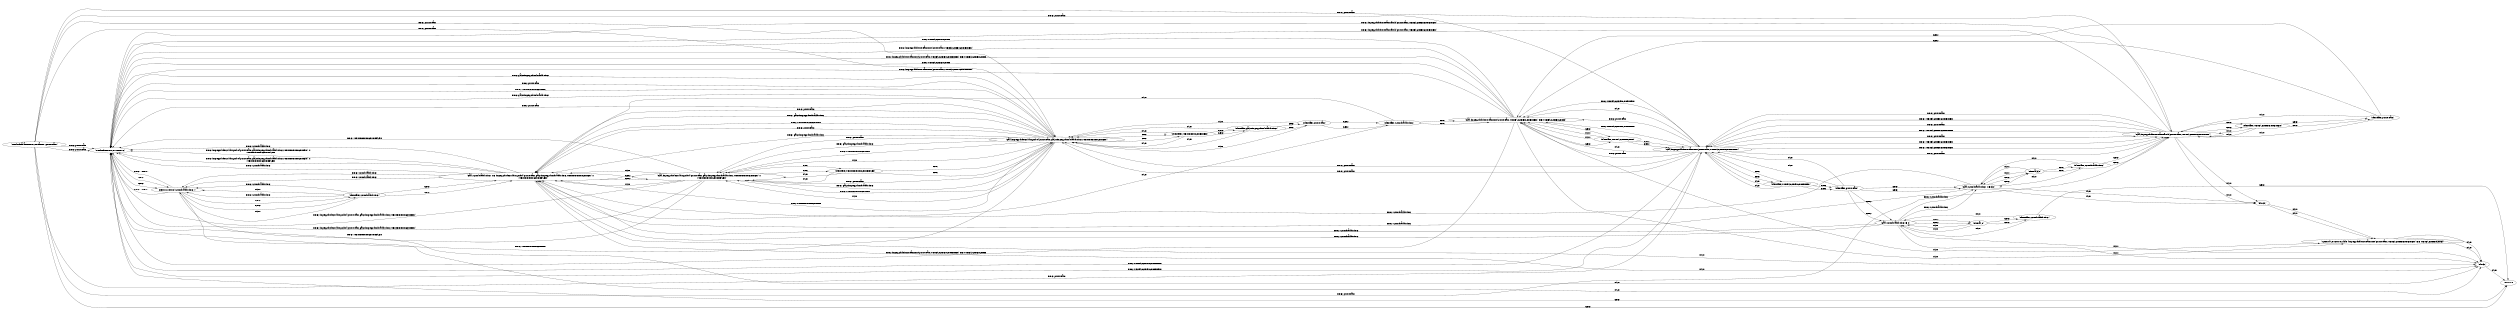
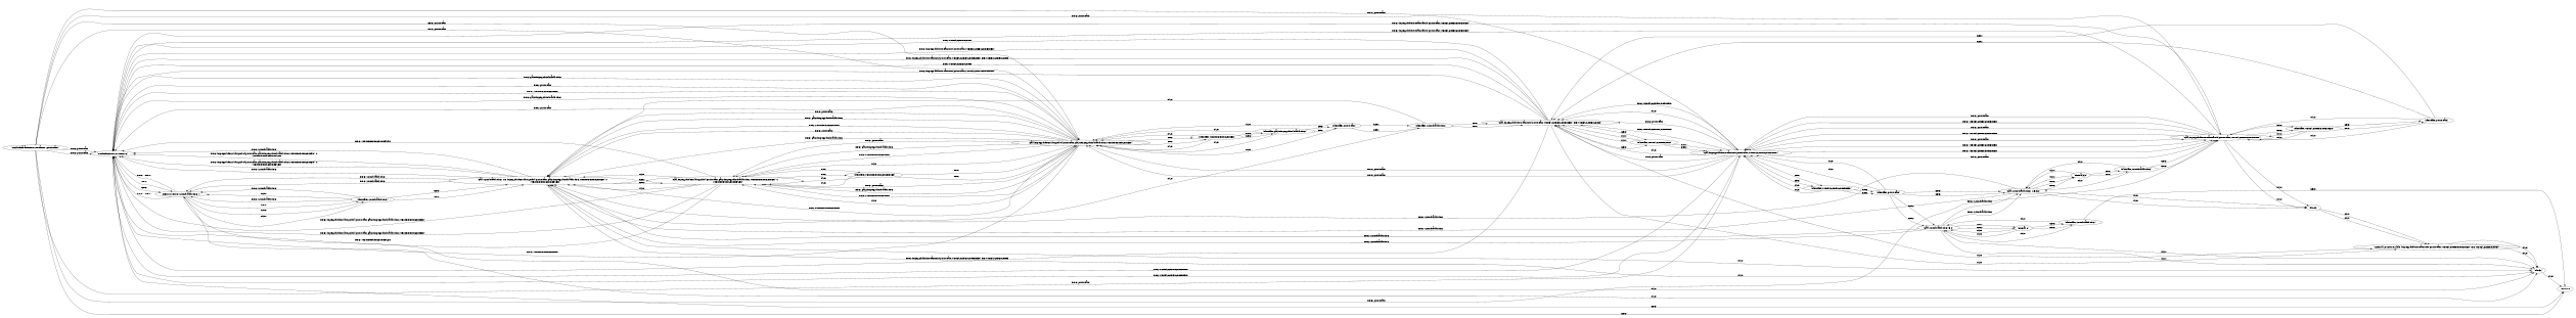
  digraph {
    rankdir=LR
    n1 [label="(MethodReturn,UWORD16)"]
    n2 [label="(Return,return(u2_mb_addr_incr);)"]
    1000100
    n4 [label="(Identifier,u2_mb_addr_incr)"]
    n5 [label="(Block,)"]
    n6 [label="(MethodParameterIn,stream_t *ps_stream)"]
    n7 [label="(Call,impeg2d_bit_stream_nxt(ps_stream,MB_ESCAPE_CODE_LEN))"]
    n8 [label="(Call,impeg2d_bit_stream_flush(ps_stream,MB_ESCAPE_CODE_LEN))"]
    n9 [label="(Call,impeg2d_dec_vld_symbol(ps_stream,gai2_impeg2d_mb_addr_incr,MB_ADDR_INCR_LEN))"]
    n10 [label="(Call,impeg2d_bit_stream_nxt(ps_stream,MB_ESCAPE_CODE_LEN) == MB_ESCAPE_CODE)"]
    n11 [label="(Identifier,MB_ESCAPE_CODE_LEN)"]
    n12 [label="(Block,)"]
    n13 [label="(Identifier,MB_ESCAPE_CODE_LEN)"]
    n14 [label="(Call,impeg2d_dec_vld_symbol(ps_stream,gai2_impeg2d_mb_addr_incr,MB_ADDR_INCR_LEN) +\n        MB_ADDR_INCR_OFFSET)"]
    n15 [label="(Call,u2_mb_addr_incr += impeg2d_dec_vld_symbol(ps_stream,gai2_impeg2d_mb_addr_incr,MB_ADDR_INCR_LEN) +\n        MB_ADDR_INCR_OFFSET)"]
-   n16 [label="(Identifier,MB_ADDR_CODE_LEN)"]
+   n16 [label="(Identifier,MB_ADDR_INCR_LEN)"]
    n17 [label="(Identifier,MB_ADDR_INCR_OFFSET)"]
    n18 [label="(Call,u2_mb_addr_incr = 0)"]
    n19 [label="(Literal,0)"]
    n20 [label="(Call,u2_mb_addr_incr += 33)"]
    n21 [label="(Identifier,u2_mb_addr_incr)"]
    n22 [label="(Literal,33)"]
    n23 [label="(ControlStructure,while (impeg2d_bit_stream_nxt(ps_stream,MB_ESCAPE_CODE_LEN) == MB_ESCAPE_CODE))"]
    n24 [label="(Identifier,MB_ESCAPE_CODE)"]
    n25 [label="(Identifier,ps_stream)"]
    n26 [label="(Identifier,ps_stream)"]
    n27 [label="(Identifier,u2_mb_addr_incr)"]
    n28 [label="(Identifier,gai2_impeg2d_mb_addr_incr)"]
    n29 [label="(Identifier,u2_mb_addr_incr)"]
    n30 [label="(Identifier,ps_stream)"]
    n1 -> n2 [label="CFG: "]
    n1 -> n2 [label="CFG: "]
    n1 -> 1000100 [label="CFG: "]
    n2 -> n1 [label="DDG: <RET>"]
    n2 -> n1 [label="DDG: <RET>"]
    n2 -> n4 [label="CFG: "]
    n2 -> n4 [label="CFG: "]
    n2 -> n5 [label="AST: "]
    n2 -> n5 [label="AST: "]
    n4 -> n2 [label="AST: "]
    n4 -> n2 [label="DDG: u2_mb_addr_incr"]
    n4 -> n2 [label="AST: "]
    n4 -> n2 [label="DDG: u2_mb_addr_incr"]
    n4 -> n15 [label="CFG: "]
    n4 -> n15 [label="CFG: "]
    n5 -> 1000100 [label="AST: "]
    n6 -> n1 [label="DDG: ps_stream"]
    n6 -> n1 [label="DDG: ps_stream"]
    n6 -> 1000100 [label="CFG: "]
    n6 -> n7 [label="DDG: ps_stream"]
    n6 -> n7 [label="DDG: ps_stream"]
    n6 -> n8 [label="DDG: ps_stream"]
    n6 -> n8 [label="DDG: ps_stream"]
    n6 -> n9 [label="DDG: ps_stream"]
    n6 -> n9 [label="DDG: ps_stream"]
    n7 -> n1 [label="DDG: MB_ESCAPE_CODE_LEN"]
    n7 -> n1 [label="DDG: MB_ESCAPE_CODE_LEN"]
    n7 -> n8 [label="DDG: ps_stream"]
    n7 -> n8 [label="DDG: MB_ESCAPE_CODE_LEN"]
    n7 -> n8 [label="DDG: ps_stream"]
    n7 -> n8 [label="DDG: MB_ESCAPE_CODE_LEN"]
    n7 -> n9 [label="DDG: ps_stream"]
    n7 -> n9 [label="DDG: ps_stream"]
    n7 -> n10 [label="AST: "]
    n7 -> n10 [label="DDG: ps_stream"]
    n7 -> n10 [label="DDG: MB_ESCAPE_CODE_LEN"]
    n7 -> n10 [label="AST: "]
    n7 -> n10 [label="DDG: ps_stream"]
    n7 -> n10 [label="DDG: MB_ESCAPE_CODE_LEN"]
    n7 -> n11 [label="CFG: "]
    n7 -> n11 [label="CFG: "]
    n8 -> n1 [label="DDG: impeg2d_bit_stream_flush(ps_stream,MB_ESCAPE_CODE_LEN)"]
    n8 -> n1 [label="DDG: impeg2d_bit_stream_flush(ps_stream,MB_ESCAPE_CODE_LEN)"]
    n8 -> n7 [label="DDG: ps_stream"]
    n8 -> n7 [label="DDG: MB_ESCAPE_CODE_LEN"]
    n8 -> n7 [label="DDG: ps_stream"]
    n8 -> n7 [label="DDG: MB_ESCAPE_CODE_LEN"]
    n8 -> n12 [label="AST: "]
    n8 -> n12 [label="AST: "]
    n8 -> n13 [label="CFG: "]
    n8 -> n13 [label="CFG: "]
    n9 -> n1 [label="DDG: MB_ADDR_INCR_LEN"]
    n9 -> n1 [label="DDG: gai2_impeg2d_mb_addr_incr"]
    n9 -> n1 [label="DDG: ps_stream"]
    n9 -> n1 [label="DDG: MB_ADDR_INCR_LEN"]
    n9 -> n1 [label="DDG: gai2_impeg2d_mb_addr_incr"]
    n9 -> n1 [label="DDG: ps_stream"]
    n9 -> n14 [label="AST: "]
    n9 -> n14 [label="DDG: ps_stream"]
    n9 -> n14 [label="DDG: gai2_impeg2d_mb_addr_incr"]
    n9 -> n14 [label="DDG: MB_ADDR_INCR_LEN"]
    n9 -> n14 [label="AST: "]
    n9 -> n14 [label="DDG: ps_stream"]
    n9 -> n14 [label="DDG: gai2_impeg2d_mb_addr_incr"]
    n9 -> n14 [label="DDG: MB_ADDR_INCR_LEN"]
    n9 -> n15 [label="DDG: ps_stream"]
    n9 -> n15 [label="DDG: gai2_impeg2d_mb_addr_incr"]
    n9 -> n15 [label="DDG: MB_ADDR_INCR_LEN"]
    n9 -> n15 [label="DDG: ps_stream"]
    n9 -> n15 [label="DDG: gai2_impeg2d_mb_addr_incr"]
    n9 -> n15 [label="DDG: MB_ADDR_INCR_LEN"]
    n9 -> n16 [label="CFG: "]
    n9 -> n16 [label="CFG: "]
    n10 -> n1 [label="DDG: impeg2d_bit_stream_nxt(ps_stream,MB_ESCAPE_CODE_LEN) == MB_ESCAPE_CODE"]
    n10 -> n1 [label="DDG: MB_ESCAPE_CODE"]
    n10 -> n1 [label="DDG: impeg2d_bit_stream_nxt(ps_stream,MB_ESCAPE_CODE_LEN)"]
    n10 -> n1 [label="DDG: impeg2d_bit_stream_nxt(ps_stream,MB_ESCAPE_CODE_LEN) == MB_ESCAPE_CODE"]
    n10 -> n1 [label="DDG: MB_ESCAPE_CODE"]
    n10 -> n1 [label="DDG: impeg2d_bit_stream_nxt(ps_stream,MB_ESCAPE_CODE_LEN)"]
    n10 -> n23 [label="AST: "]
    n10 -> n23 [label="AST: "]
    n10 -> n24 [label="CFG: "]
    n10 -> n24 [label="CFG: "]
    n11 -> n7 [label="AST: "]
    n11 -> n7 [label="AST: "]
    n11 -> n25 [label="CFG: "]
    n11 -> n25 [label="CFG: "]
    n12 -> n23 [label="AST: "]
    n12 -> n23 [label="AST: "]
    n13 -> n8 [label="AST: "]
    n13 -> n8 [label="AST: "]
    n13 -> n26 [label="CFG: "]
    n13 -> n26 [label="CFG: "]
    n14 -> n1 [label="DDG: impeg2d_dec_vld_symbol(ps_stream,gai2_impeg2d_mb_addr_incr,MB_ADDR_INCR_LEN)"]
    n14 -> n1 [label="DDG: MB_ADDR_INCR_OFFSET"]
    n14 -> n1 [label="DDG: impeg2d_dec_vld_symbol(ps_stream,gai2_impeg2d_mb_addr_incr,MB_ADDR_INCR_LEN)"]
    n14 -> n1 [label="DDG: MB_ADDR_INCR_OFFSET"]
    n14 -> n15 [label="AST: "]
    n14 -> n15 [label="AST: "]
    n14 -> n17 [label="CFG: "]
    n14 -> n17 [label="CFG: "]
    n15 -> n1 [label="DDG: u2_mb_addr_incr"]
    n15 -> n1 [label="DDG: impeg2d_dec_vld_symbol(ps_stream,gai2_impeg2d_mb_addr_incr,MB_ADDR_INCR_LEN) +\n        MB_ADDR_INCR_OFFSET"]
    n15 -> n1 [label="DDG: u2_mb_addr_incr"]
    n15 -> n1 [label="DDG: impeg2d_dec_vld_symbol(ps_stream,gai2_impeg2d_mb_addr_incr,MB_ADDR_INCR_LEN) +\n        MB_ADDR_INCR_OFFSET"]
    n15 -> n2 [label="DDG: u2_mb_addr_incr"]
    n15 -> n2 [label="DDG: u2_mb_addr_incr"]
    n15 -> n5 [label="AST: "]
    n15 -> n5 [label="AST: "]
    n15 -> n14 [label="CFG: "]
    n15 -> n14 [label="CFG: "]
    n16 -> n9 [label="AST: "]
    n16 -> n9 [label="AST: "]
    n16 -> n28 [label="CFG: "]
    n16 -> n28 [label="CFG: "]
    n17 -> n9 [label="CFG: "]
    n17 -> n9 [label="CFG: "]
    n17 -> n14 [label="AST: "]
    n17 -> n14 [label="AST: "]
    n18 -> n5 [label="AST: "]
    n18 -> n5 [label="AST: "]
    n18 -> n15 [label="DDG: u2_mb_addr_incr"]
    n18 -> n15 [label="DDG: u2_mb_addr_incr"]
    n18 -> n19 [label="CFG: "]
    n18 -> n19 [label="CFG: "]
    n18 -> n20 [label="DDG: u2_mb_addr_incr"]
    n18 -> n20 [label="DDG: u2_mb_addr_incr"]
    n19 -> n18 [label="AST: "]
    n19 -> n18 [label="AST: "]
    n19 -> n21 [label="CFG: "]
    n19 -> n21 [label="CFG: "]
    n20 -> n12 [label="AST: "]
    n20 -> n12 [label="AST: "]
    n20 -> n15 [label="DDG: u2_mb_addr_incr"]
    n20 -> n15 [label="DDG: u2_mb_addr_incr"]
    n20 -> n22 [label="CFG: "]
    n20 -> n22 [label="CFG: "]
    n21 -> 1000100 [label="CFG: "]
    n21 -> n18 [label="AST: "]
    n21 -> n18 [label="AST: "]
    n22 -> n20 [label="AST: "]
    n22 -> n20 [label="AST: "]
    n22 -> n27 [label="CFG: "]
    n22 -> n27 [label="CFG: "]
    n23 -> n5 [label="AST: "]
    n23 -> n5 [label="AST: "]
    n24 -> n7 [label="CFG: "]
    n24 -> n7 [label="CFG: "]
    n24 -> n10 [label="AST: "]
    n24 -> n10 [label="AST: "]
    n25 -> n7 [label="AST: "]
    n25 -> n7 [label="AST: "]
    n25 -> n18 [label="CFG: "]
    n25 -> n18 [label="CFG: "]
    n25 -> n20 [label="CFG: "]
    n25 -> n20 [label="CFG: "]
    n26 -> n8 [label="AST: "]
    n26 -> n8 [label="AST: "]
    n26 -> n10 [label="CFG: "]
    n26 -> n10 [label="CFG: "]
    n27 -> n8 [label="CFG: "]
    n27 -> n8 [label="CFG: "]
    n27 -> n20 [label="AST: "]
    n27 -> n20 [label="AST: "]
    n28 -> n9 [label="AST: "]
    n28 -> n9 [label="AST: "]
    n28 -> n30 [label="CFG: "]
    n28 -> n30 [label="CFG: "]
    n29 -> n10 [label="CFG: "]
    n29 -> n10 [label="CFG: "]
    n29 -> n15 [label="AST: "]
    n29 -> n15 [label="AST: "]
    n30 -> n9 [label="AST: "]
    n30 -> n9 [label="AST: "]
    n30 -> n29 [label="CFG: "]
    n30 -> n29 [label="CFG: "]
  }
